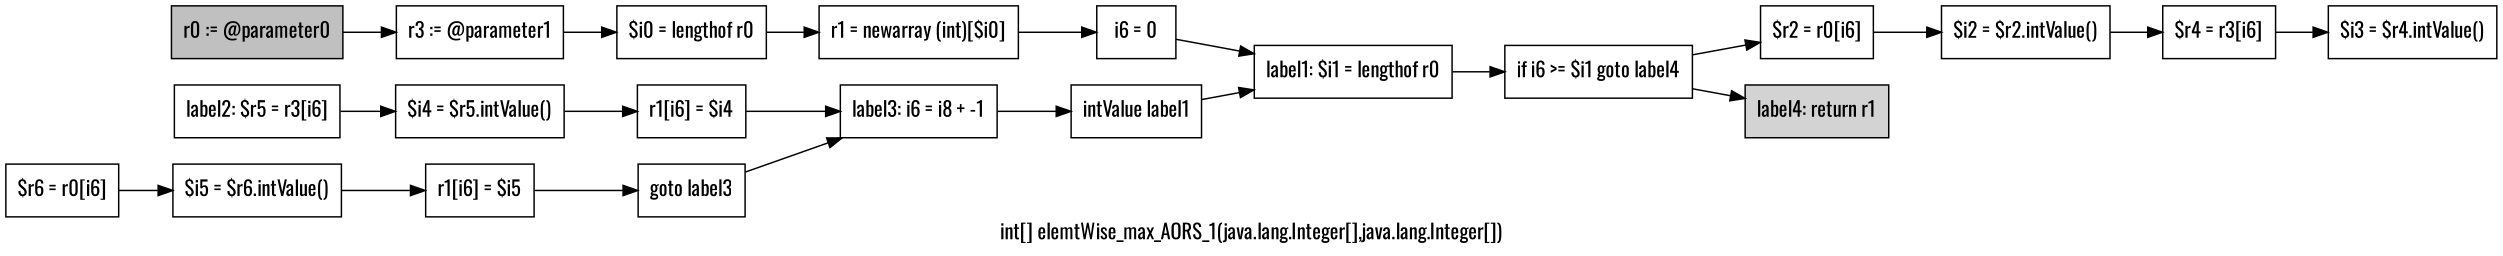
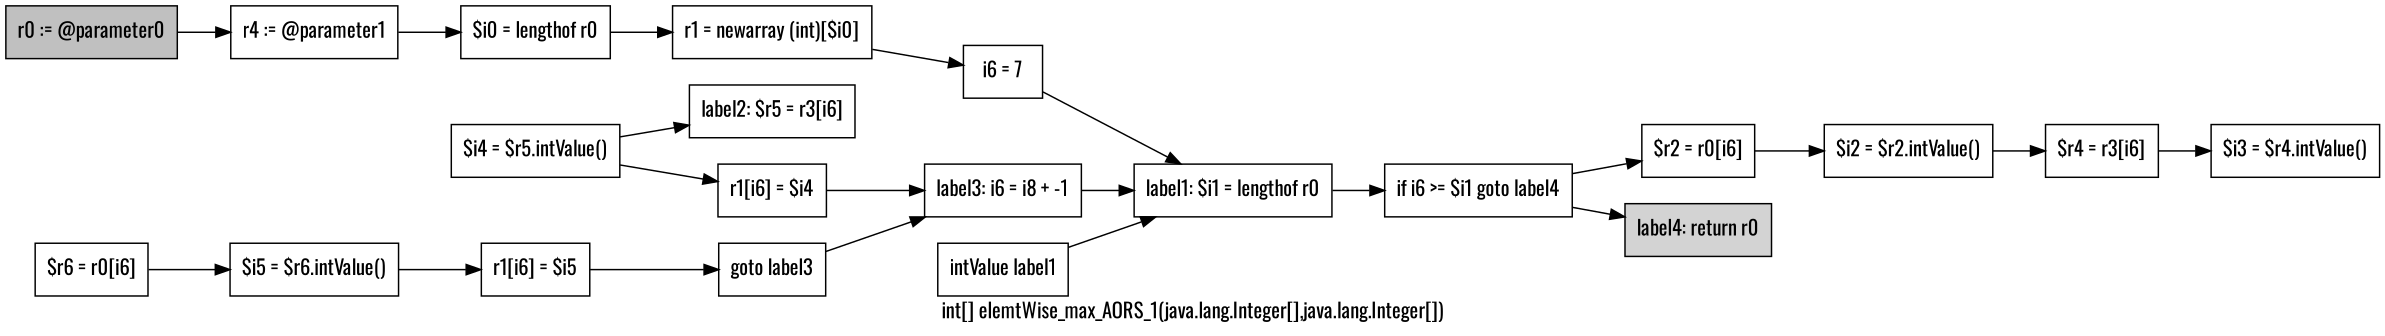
  digraph {
    fontname=Oswald
    label="int[] elemtWise_max_AORS_1(java.lang.Integer[],java.lang.Integer[])"
    rankdir=LR
    node [fontname=Oswald shape=box]
    edge [fontname=Oswald]
    n1 [fillcolor=gray label="r0 := @parameter0" style=filled]
-   n2 [label="r3 := @parameter1"]
+   n2 [label="r4 := @parameter1"]
    n3 [label="$i0 = lengthof r0"]
    n4 [label="r1 = newarray (int)[$i0]"]
-   n5 [label="i6 = 0"]
+   n5 [label="i6 = 7"]
    n6 [label="label1: $i1 = lengthof r0"]
    n7 [label="if i6 >= $i1 goto label4"]
    n8 [label="$r2 = r0[i6]"]
-   n9 [fillcolor=lightgray label="label4: return r1" style=filled]
+   n9 [fillcolor=lightgray label="label4: return r0" style=filled]
    n10 [label="$i2 = $r2.intValue()"]
    n11 [label="$r4 = r3[i6]"]
    n12 [label="$i3 = $r4.intValue()"]
    n13 [label="$r6 = r0[i6]"]
    n14 [label="$i5 = $r6.intValue()"]
    n15 [label="label2: $r5 = r3[i6]"]
    n16 [label="$i4 = $r5.intValue()"]
    n17 [label="r1[i6] = $i5"]
    n18 [label="r1[i6] = $i4"]
    n19 [label="goto label3"]
    n20 [label="label3: i6 = i8 + -1"]
    n21 [label="intValue label1"]
    n1 -> n2
    n2 -> n3
    n3 -> n4
    n4 -> n5
    n5 -> n6
    n6 -> n7
    n7 -> n8
    n7 -> n9
    n8 -> n10
    n10 -> n11
    n11 -> n12
    n13 -> n14
    n14 -> n17
-   n15 -> n16
+   n16 -> n15
    n16 -> n18
    n17 -> n19
    n18 -> n20
    n19 -> n20
-   n20 -> n21
+   n20 -> n6
    n21 -> n6
  }
